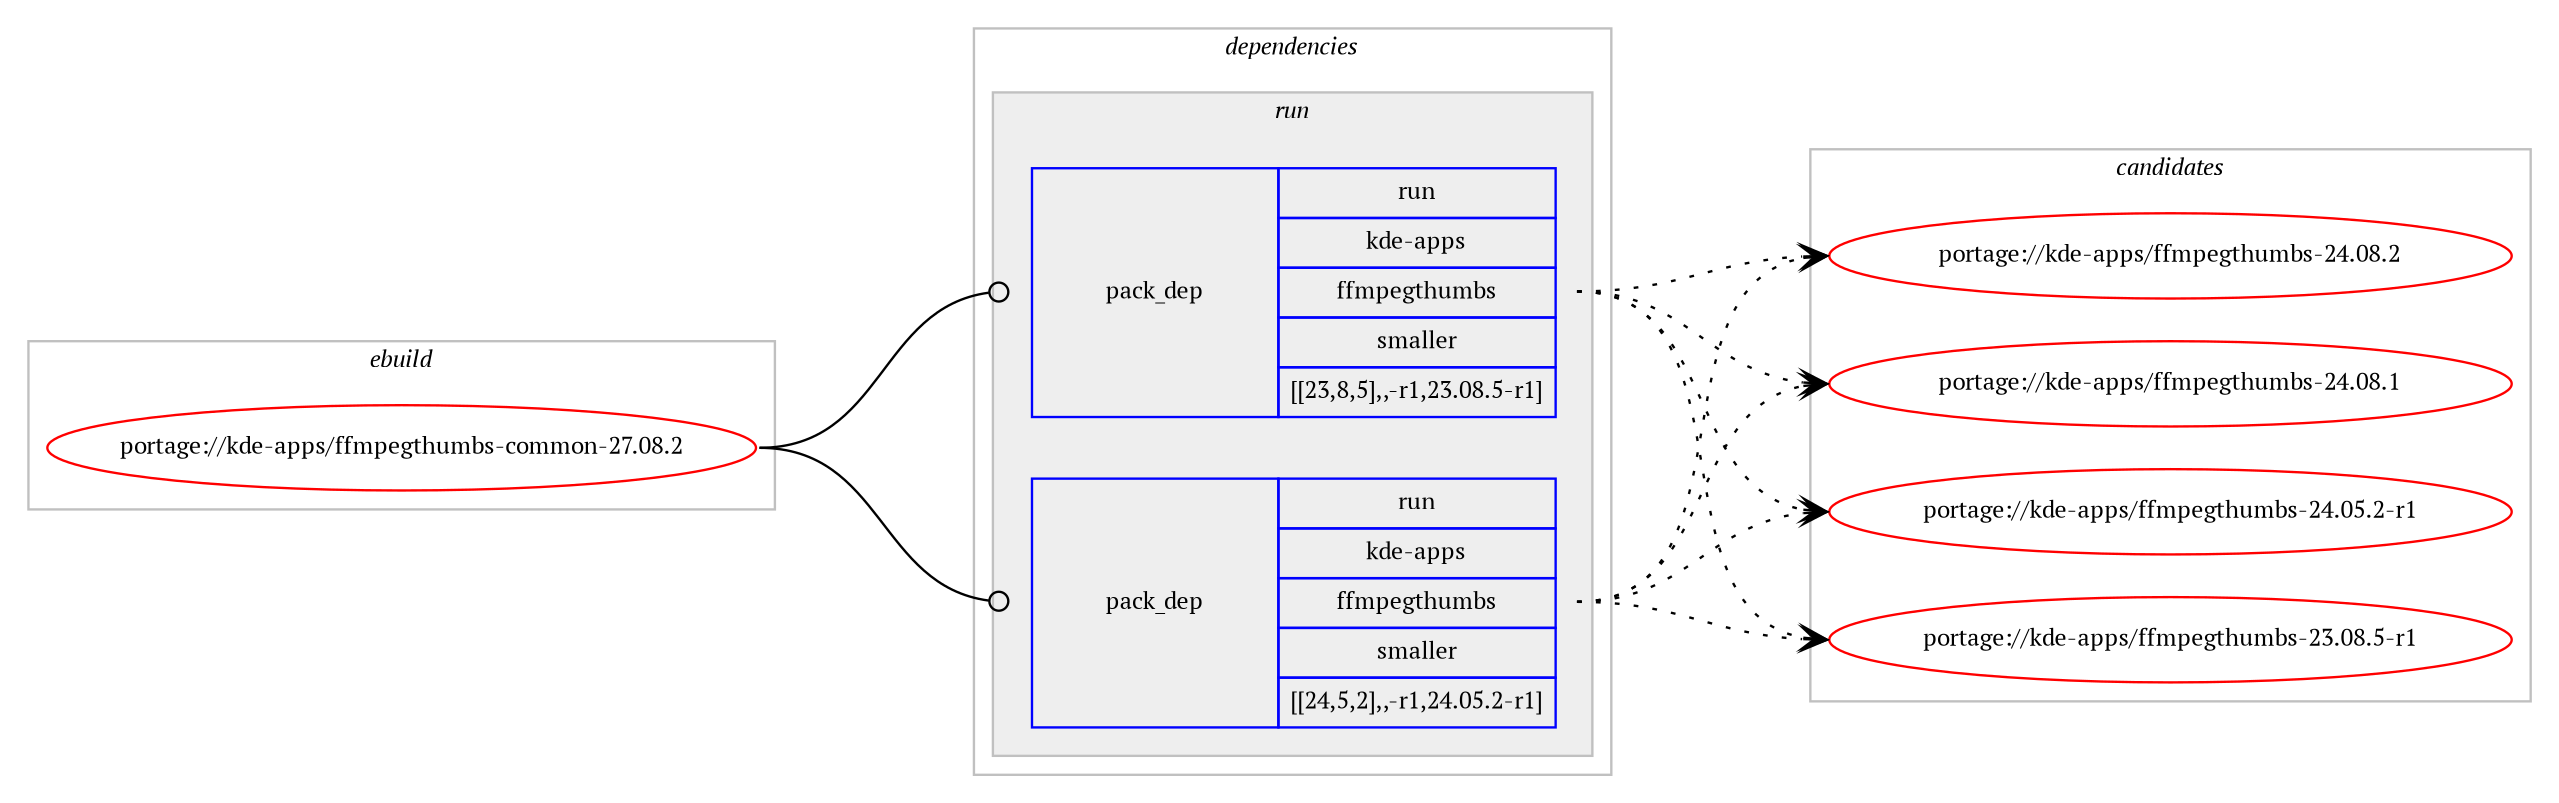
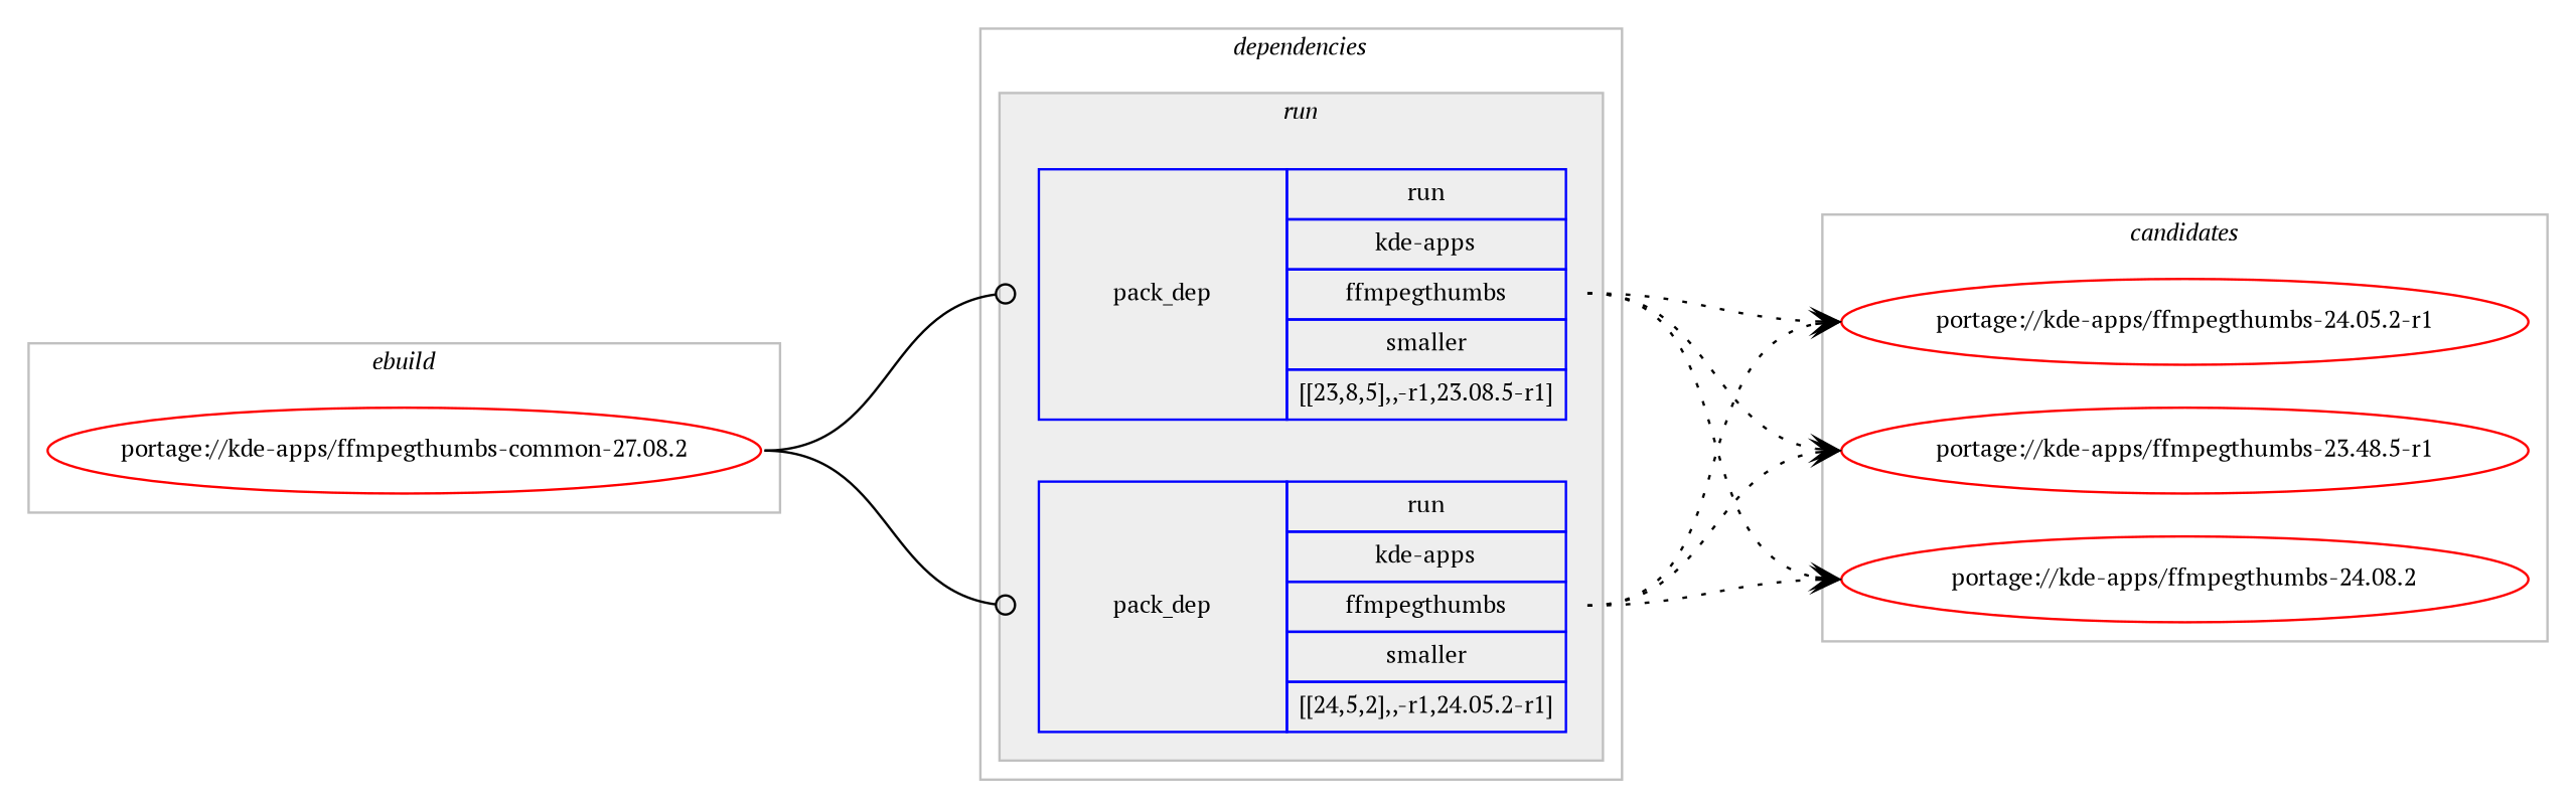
  digraph {
    compound=true
    concentrate=true
    fontname="PT Serif"
    fontsize=10
    newrank=true
    rankdir=LR
    ranksep=1.5
    node [color=red fontname="PT Serif" fontsize=10]
    edge [arrowhead=vee fontname="PT Serif" headport=w style=dotted tailport=e weight=100]
    n1 [label="portage://kde-apps/ffmpegthumbs-common-27.08.2" width=4]
    n2 [color=blue label=<<TABLE BORDER="0" CELLBORDER="1" CELLSPACING="0" CELLPADDING="4" WIDTH="220"><TR><TD ROWSPAN="6" CELLPADDING="30">pack_dep</TD></TR><TR><TD WIDTH="110">run</TD></TR><TR><TD>kde-apps</TD></TR><TR><TD>ffmpegthumbs</TD></TR><TR><TD>smaller</TD></TR><TR><TD>[[23,8,5],,-r1,23.08.5-r1]</TD></TR></TABLE>> shape=none]
    n3 [color=blue label=<<TABLE BORDER="0" CELLBORDER="1" CELLSPACING="0" CELLPADDING="4" WIDTH="220"><TR><TD ROWSPAN="6" CELLPADDING="30">pack_dep</TD></TR><TR><TD WIDTH="110">run</TD></TR><TR><TD>kde-apps</TD></TR><TR><TD>ffmpegthumbs</TD></TR><TR><TD>smaller</TD></TR><TR><TD>[[24,5,2],,-r1,24.05.2-r1]</TD></TR></TABLE>> shape=none]
    n4 [label="portage://kde-apps/ffmpegthumbs-24.08.2" width=4]
-   n5 [label="portage://kde-apps/ffmpegthumbs-24.08.1" width=4]
    n6 [label="portage://kde-apps/ffmpegthumbs-24.05.2-r1" width=4]
-   n7 [label="portage://kde-apps/ffmpegthumbs-23.08.5-r1" width=4]
+   n7 [label="portage://kde-apps/ffmpegthumbs-23.48.5-r1" width=4]
    subgraph cluster_1 {
      color=gray
      label=<<i>ebuild</i>>
      n1
    }
    subgraph cluster_2 {
      color=gray
      label=<<i>dependencies</i>>
      subgraph cluster_3 {
        color=gray
        fillcolor="#eeeeee"
        label=<<i>compile</i>>
        style=filled
      }
      subgraph cluster_4 {
        color=gray
        fillcolor="#eeeeee"
        label=<<i>compile and run</i>>
        style=filled
      }
      subgraph cluster_5 {
        color=gray
        fillcolor="#eeeeee"
        label=<<i>run</i>>
        style=filled
        subgraph sub_6 {
          color=gray
          fillcolor="#eeeeee"
          label=<<i>run</i>>
          style=filled
          n2
        }
        subgraph sub_7 {
          color=gray
          fillcolor="#eeeeee"
          label=<<i>run</i>>
          style=filled
          n3
        }
      }
    }
    subgraph cluster_8 {
      color=gray
      label=<<i>candidates</i>>
      rank=same
      subgraph sub_9 {
        color=black
        label=<<i>candidates</i>>
        nodesep=1
        rank=same
        n4
-       n5
        n6
        n7
      }
      subgraph sub_10 {
        color=black
        label=<<i>candidates</i>>
        nodesep=1
        rank=same
        n4
-       n5
        n6
        n7
      }
    }
    n1 -> n2 [arrowhead=odot style=solid weight=20]
    n1 -> n3 [arrowhead=odot style=solid weight=20]
    n2 -> n4
-   n2 -> n5
    n2 -> n6
    n2 -> n7
    n3 -> n4
-   n3 -> n5
    n3 -> n6
    n3 -> n7
  }
